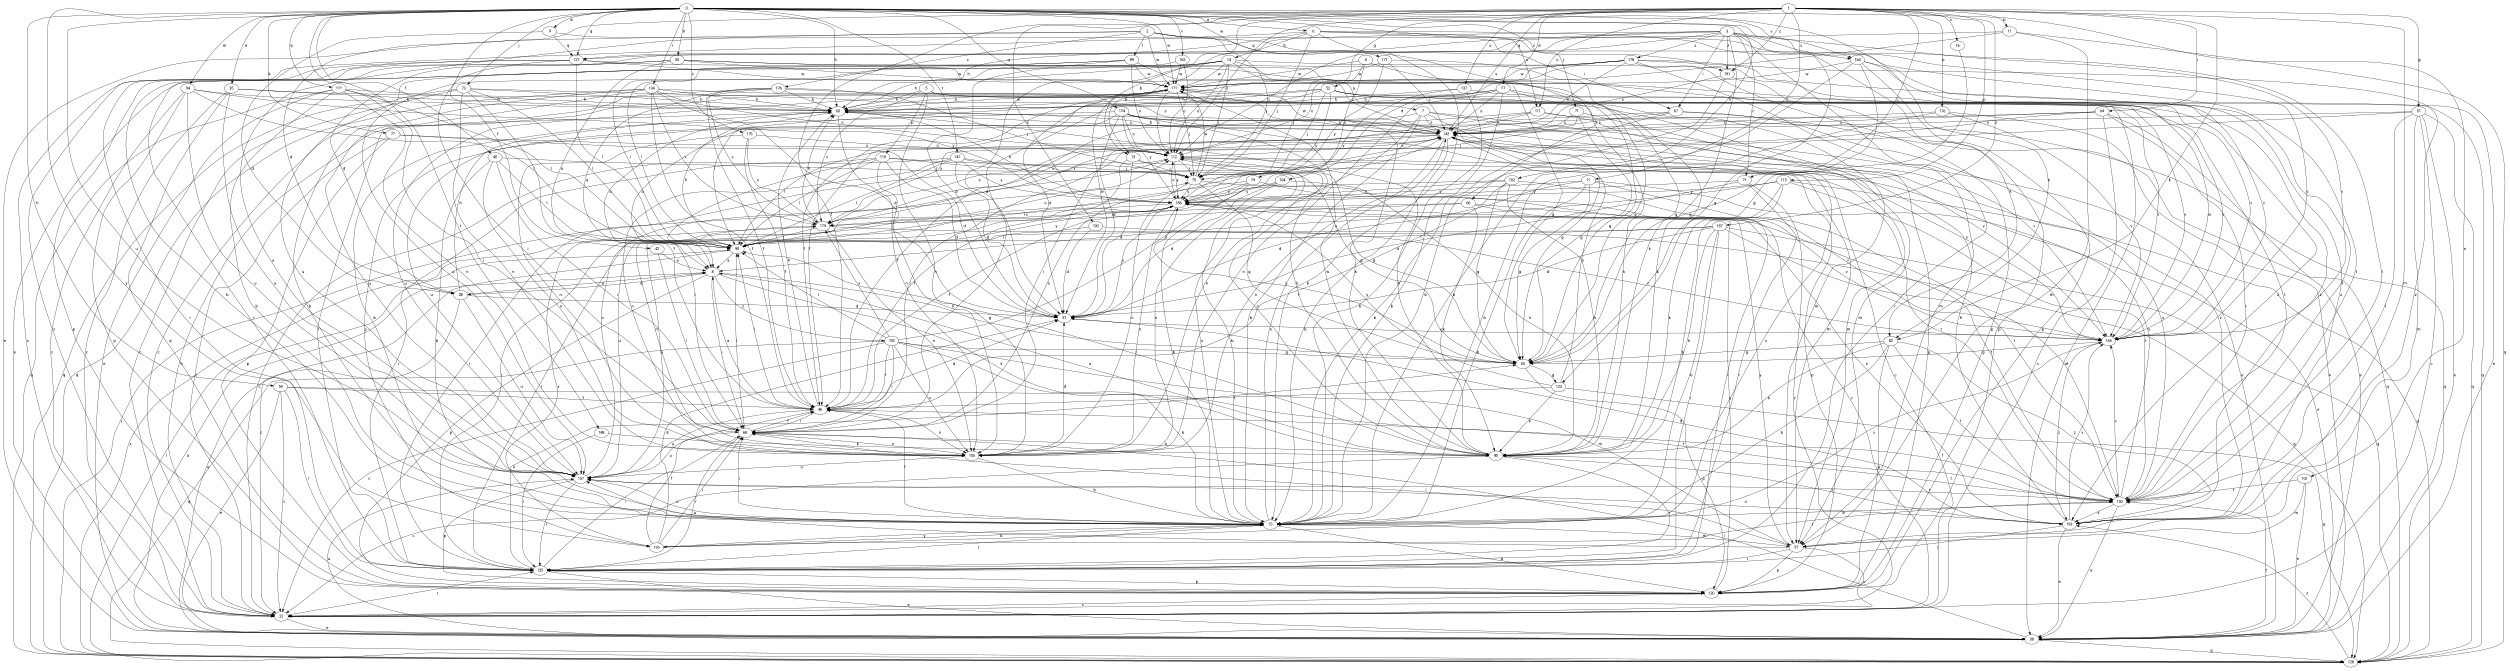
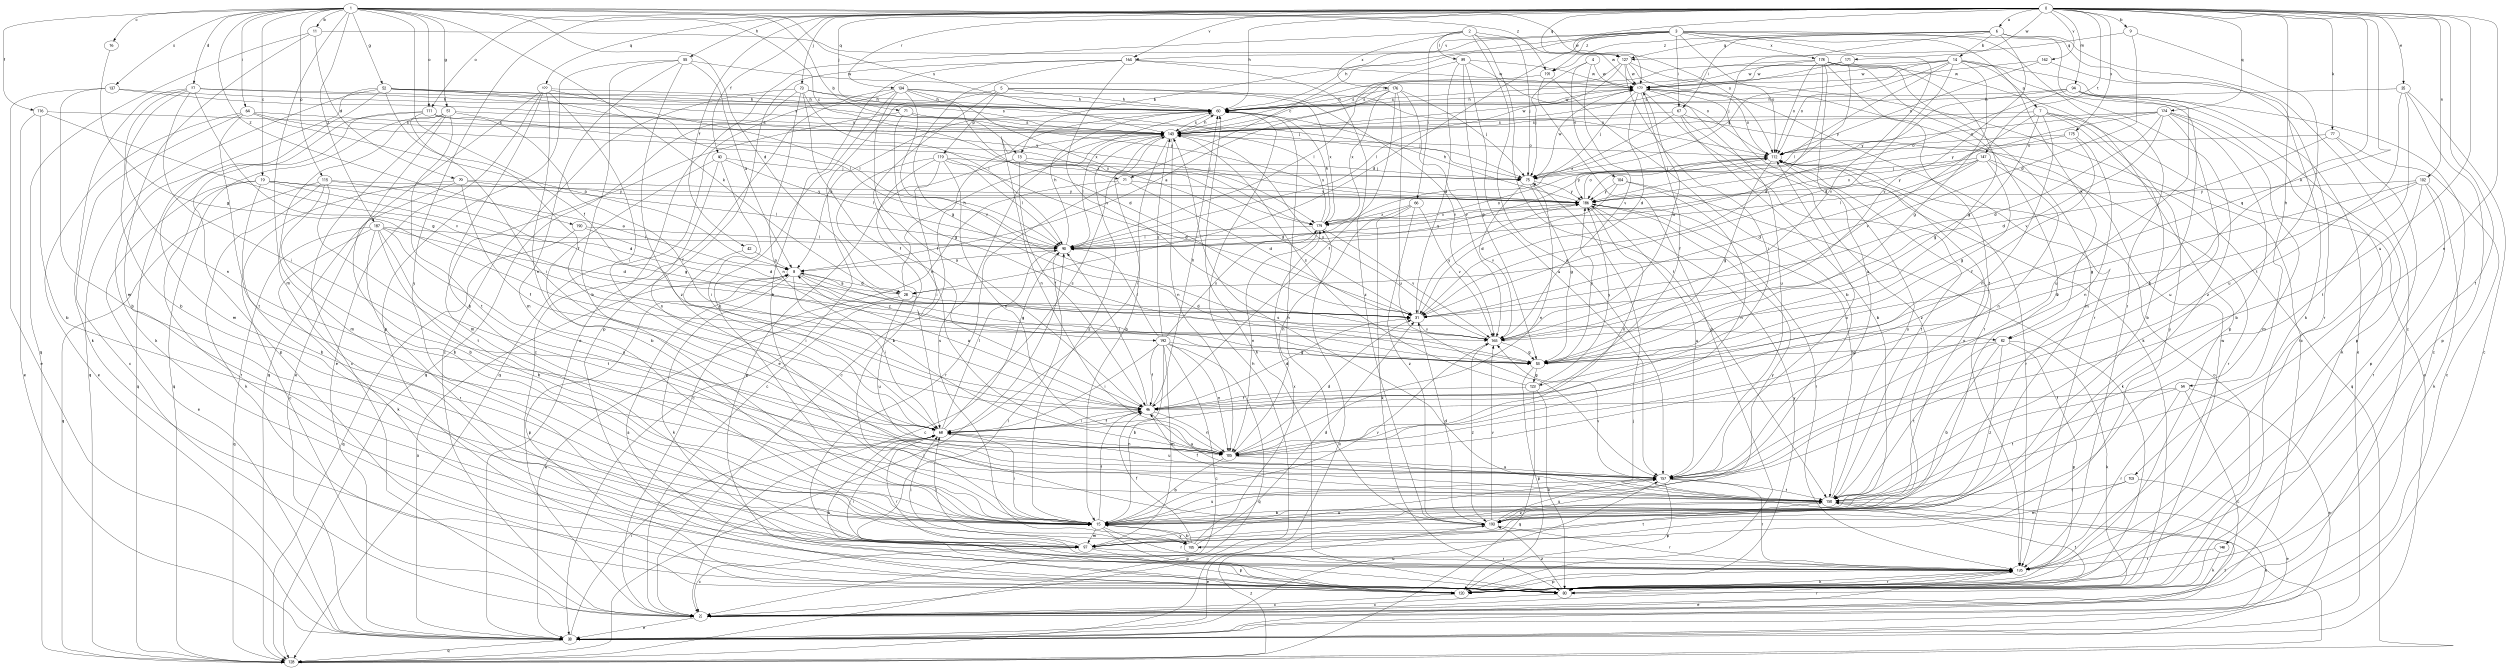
  strict digraph {
    fontname=Roboto
    node [fontname=Roboto]
    edge [fontname=Roboto]
    0
    6
    9
    35
    40
    42
    54
    55
    60
    71
    73
    77
    82
    94
    102
    103
    111
    122
    123
    124
    127
    134
    147
    148
    157
    162
    164
    171
    172
    175
    185
    191
    75
    67
    165
    14
    15
    23
    28
    150
    120
    105
    68
    90
    8
    46
    38
    135
    97
    193
    143
    53
    128
    112
    31
    n56 [label=80]
    186
    179
    1
    11
    13
    16
    19
    21
    27
    51
    52
    64
    115
    116
    137
    187
    190
    29
    2
    66
    89
    176
    3
    178
    4
    104
    5
    119
    7
    192
    0 -> 6 [label=a]
    0 -> 9 [label=b]
    0 -> 35 [label=e]
    0 -> 40 [label=f]
    0 -> 42 [label=f]
    0 -> 54 [label=h]
    0 -> 55 [label=h]
    0 -> 60 [label=h]
    0 -> 71 [label=j]
    0 -> 73 [label=j]
    0 -> 77 [label=k]
    0 -> 82 [label=k]
    0 -> 94 [label=m]
    0 -> 102 [label=n]
    0 -> 103 [label=n]
    0 -> 111 [label=o]
    0 -> 122 [label=q]
    0 -> 123 [label=q]
    0 -> 124 [label=q]
    0 -> 127 [label=q]
    0 -> 134 [label=r]
    0 -> 147 [label=t]
    0 -> 148 [label=t]
    0 -> 157 [label=u]
    0 -> 162 [label=v]
    0 -> 164 [label=v]
    0 -> 171 [label=w]
    0 -> 172 [label=w]
    0 -> 175 [label=x]
    0 -> 185 [label=y]
    6 -> 127 [label=q]
    6 -> 191 [label=z]
    6 -> 75 [label=j]
    6 -> 67 [label=i]
    6 -> 165 [label=v]
    6 -> 14 [label=b]
    6 -> 15 [label=b]
    6 -> 23 [label=c]
    9 -> 127 [label=q]
    9 -> 28 [label=d]
    9 -> 150 [label=t]
    35 -> 60 [label=h]
    35 -> 157 [label=u]
    35 -> 23 [label=c]
    35 -> 150 [label=t]
    35 -> 120 [label=p]
    40 -> 75 [label=j]
    40 -> 15 [label=b]
    40 -> 105 [label=n]
    40 -> 68 [label=i]
    40 -> 90 [label=l]
    42 -> 68 [label=i]
    42 -> 8 [label=a]
    54 -> 23 [label=c]
    54 -> 150 [label=t]
    54 -> 46 [label=f]
    54 -> 38 [label=e]
    54 -> 135 [label=r]
    55 -> 172 [label=w]
    55 -> 15 [label=b]
    55 -> 120 [label=p]
    55 -> 8 [label=a]
    55 -> 97 [label=m]
    55 -> 193 [label=z]
    60 -> 172 [label=w]
    60 -> 105 [label=n]
    60 -> 8 [label=a]
    60 -> 143 [label=s]
    71 -> 75 [label=j]
    71 -> 97 [label=m]
    71 -> 143 [label=s]
    71 -> 53 [label=g]
    73 -> 60 [label=h]
    73 -> 23 [label=c]
    73 -> 105 [label=n]
    73 -> 90 [label=l]
    73 -> 46 [label=f]
    73 -> 143 [label=s]
    73 -> 128 [label=q]
    77 -> 23 [label=c]
    77 -> 120 [label=p]
    77 -> 112 [label=o]
    77 -> 31 [label=d]
    82 -> 15 [label=b]
    82 -> 150 [label=t]
    82 -> 120 [label=p]
    82 -> 193 [label=z]
    82 -> 53 [label=g]
    82 -> n56 [label=k]
    94 -> 60 [label=h]
    94 -> 157 [label=u]
    94 -> 23 [label=c]
    94 -> 120 [label=p]
    94 -> 90 [label=l]
    94 -> 186 [label=y]
    102 -> 150 [label=t]
    102 -> 46 [label=f]
    102 -> 135 [label=r]
    102 -> 53 [label=g]
    102 -> n56 [label=k]
    102 -> 186 [label=y]
    103 -> 150 [label=t]
    103 -> 38 [label=e]
    103 -> 97 [label=m]
    111 -> 120 [label=p]
    111 -> 68 [label=i]
    111 -> 46 [label=f]
    111 -> 143 [label=s]
    111 -> 128 [label=q]
    122 -> 60 [label=h]
    122 -> 15 [label=b]
    122 -> 105 [label=n]
    122 -> 68 [label=i]
    122 -> 90 [label=l]
    122 -> 38 [label=e]
    122 -> 128 [label=q]
    123 -> 46 [label=f]
    123 -> 143 [label=s]
    123 -> 128 [label=q]
    123 -> n56 [label=k]
    123 -> 186 [label=y]
    124 -> 157 [label=u]
    124 -> 165 [label=v]
    124 -> 15 [label=b]
    124 -> 97 [label=m]
    124 -> 143 [label=s]
    124 -> 112 [label=o]
    124 -> 31 [label=d]
    124 -> n56 [label=k]
    124 -> 186 [label=y]
    127 -> 172 [label=w]
    127 -> 23 [label=c]
    127 -> 68 [label=i]
    127 -> 90 [label=l]
    127 -> 135 [label=r]
    127 -> 143 [label=s]
    134 -> 60 [label=h]
    134 -> 165 [label=v]
    134 -> 15 [label=b]
    134 -> 23 [label=c]
    134 -> 46 [label=f]
    134 -> 128 [label=q]
    134 -> 112 [label=o]
    134 -> 31 [label=d]
    134 -> 179 [label=x]
    147 -> 75 [label=j]
    147 -> 105 [label=n]
    147 -> 90 [label=l]
    147 -> 135 [label=r]
    147 -> 53 [label=g]
    147 -> 31 [label=d]
    147 -> 186 [label=y]
    148 -> 135 [label=r]
    148 -> n56 [label=k]
    157 -> 150 [label=t]
    157 -> 120 [label=p]
    157 -> 135 [label=r]
    157 -> 112 [label=o]
    162 -> 172 [label=w]
    162 -> 135 [label=r]
    162 -> 112 [label=o]
    164 -> 172 [label=w]
    164 -> 165 [label=v]
    164 -> 15 [label=b]
    164 -> 120 [label=p]
    164 -> 193 [label=z]
    164 -> 53 [label=g]
    171 -> 172 [label=w]
    171 -> 143 [label=s]
    171 -> 53 [label=g]
    171 -> 186 [label=y]
    172 -> 60 [label=h]
    172 -> 157 [label=u]
    172 -> 75 [label=j]
    172 -> 46 [label=f]
    172 -> 135 [label=r]
    172 -> 112 [label=o]
    172 -> 31 [label=d]
    172 -> n56 [label=k]
    175 -> 105 [label=n]
    175 -> 46 [label=f]
    175 -> 112 [label=o]
    175 -> 179 [label=x]
    185 -> 15 [label=b]
    185 -> 150 [label=t]
    185 -> 68 [label=i]
    185 -> 46 [label=f]
    185 -> 143 [label=s]
    185 -> 31 [label=d]
    185 -> 179 [label=x]
    191 -> 15 [label=b]
    191 -> 120 [label=p]
    191 -> 143 [label=s]
    75 -> 172 [label=w]
    75 -> 165 [label=v]
    75 -> 105 [label=n]
    75 -> 53 [label=g]
    75 -> 186 [label=y]
    67 -> 15 [label=b]
    67 -> 193 [label=z]
    67 -> 143 [label=s]
    67 -> 128 [label=q]
    67 -> 179 [label=x]
    165 -> 172 [label=w]
    165 -> 193 [label=z]
    165 -> 143 [label=s]
    165 -> 53 [label=g]
    14 -> 60 [label=h]
    14 -> 172 [label=w]
    14 -> 75 [label=j]
    14 -> 90 [label=l]
    14 -> 38 [label=e]
    14 -> 193 [label=z]
    14 -> 53 [label=g]
    14 -> 112 [label=o]
    14 -> 31 [label=d]
    14 -> 7 [label=a]
    15 -> 157 [label=u]
    15 -> 185 [label=y]
    15 -> 165 [label=v]
    15 -> 120 [label=p]
    15 -> 68 [label=i]
    15 -> 46 [label=f]
    15 -> 135 [label=r]
    15 -> 97 [label=m]
    15 -> 143 [label=s]
    15 -> 112 [label=o]
    23 -> 60 [label=h]
    23 -> 38 [label=e]
    23 -> 135 [label=r]
    28 -> 60 [label=h]
    28 -> 157 [label=u]
    28 -> 8 [label=a]
    28 -> 38 [label=e]
    28 -> 31 [label=d]
    150 -> 165 [label=v]
    150 -> 15 [label=b]
    150 -> 46 [label=f]
    150 -> 38 [label=e]
    150 -> 193 [label=z]
    150 -> 143 [label=s]
    150 -> 112 [label=o]
    120 -> 23 [label=c]
    120 -> 186 [label=y]
    105 -> 157 [label=u]
    105 -> 15 [label=b]
    105 -> 31 [label=d]
    68 -> 157 [label=u]
    68 -> 105 [label=n]
    68 -> 90 [label=l]
    68 -> 46 [label=f]
    68 -> 135 [label=r]
    68 -> 143 [label=s]
    68 -> n56 [label=k]
    90 -> 60 [label=h]
    90 -> 23 [label=c]
    90 -> 8 [label=a]
    90 -> 112 [label=o]
    90 -> 186 [label=y]
    8 -> 28 [label=d]
    8 -> 120 [label=p]
    8 -> 68 [label=i]
    8 -> 53 [label=g]
    8 -> n56 [label=k]
    8 -> 192 [label=z]
    46 -> 60 [label=h]
    46 -> 157 [label=u]
    46 -> 105 [label=n]
    46 -> 68 [label=i]
    46 -> 90 [label=l]
    46 -> 8 [label=a]
    46 -> 31 [label=d]
    38 -> 157 [label=u]
    38 -> 150 [label=t]
    38 -> 68 [label=i]
    38 -> 8 [label=a]
    38 -> 128 [label=q]
    135 -> 120 [label=p]
    135 -> 68 [label=i]
    135 -> 38 [label=e]
-   135 -> 53 [label=k]
+   135 -> n56 [label=k]
    97 -> 157 [label=u]
    97 -> 23 [label=c]
    97 -> 120 [label=p]
    97 -> 68 [label=i]
    97 -> 135 [label=r]
    97 -> 186 [label=y]
    193 -> 60 [label=h]
    193 -> 157 [label=u]
    193 -> 165 [label=v]
    193 -> 38 [label=e]
    193 -> 135 [label=r]
    193 -> 31 [label=d]
    143 -> 60 [label=h]
    143 -> 172 [label=w]
    143 -> 15 [label=b]
    143 -> 23 [label=c]
    143 -> 105 [label=n]
    143 -> 68 [label=i]
    143 -> 90 [label=l]
    143 -> 112 [label=o]
    53 -> 123 [label=g]
    53 -> 120 [label=p]
    53 -> 186 [label=y]
    128 -> 75 [label=j]
    128 -> 90 [label=l]
    128 -> 193 [label=z]
    128 -> 179 [label=x]
    112 -> 75 [label=j]
    112 -> 150 [label=t]
    112 -> 135 [label=r]
    112 -> 53 [label=g]
    112 -> 186 [label=y]
    31 -> 165 [label=v]
    31 -> 186 [label=y]
    n56 -> 60 [label=h]
    n56 -> 172 [label=w]
    n56 -> 23 [label=c]
    n56 -> 150 [label=t]
    n56 -> 90 [label=l]
    n56 -> 8 [label=a]
    n56 -> 135 [label=r]
    n56 -> 193 [label=z]
    n56 -> 112 [label=o]
    186 -> 60 [label=h]
    186 -> 157 [label=u]
    186 -> 150 [label=t]
    186 -> 105 [label=n]
    186 -> 135 [label=r]
    186 -> 112 [label=o]
    186 -> 179 [label=x]
    179 -> 60 [label=h]
    179 -> 165 [label=v]
    179 -> 105 [label=n]
    179 -> 90 [label=l]
    179 -> 143 [label=s]
    1 -> 82 [label=k]
    1 -> 111 [label=o]
    1 -> 191 [label=z]
    1 -> 28 [label=d]
    1 -> 46 [label=f]
    1 -> 97 [label=m]
    1 -> 143 [label=s]
    1 -> 112 [label=o]
    1 -> 11 [label=b]
    1 -> 13 [label=b]
    1 -> 16 [label=c]
    1 -> 19 [label=c]
    1 -> 21 [label=c]
    1 -> 27 [label=d]
    1 -> 51 [label=g]
    1 -> 52 [label=g]
    1 -> 64 [label=i]
    1 -> 115 [label=p]
-   1 -> 116 [label=p]
+   1 -> 116 [label=f]
    1 -> 137 [label=s]
    1 -> 187 [label=z]
    1 -> 190 [label=z]
    11 -> 127 [label=q]
    11 -> 97 [label=m]
    11 -> 128 [label=q]
    11 -> 29 [label=d]
    13 -> 75 [label=j]
    13 -> 120 [label=p]
    13 -> 46 [label=f]
    13 -> 31 [label=d]
    16 -> 53 [label=g]
    19 -> 15 [label=b]
    19 -> 38 [label=e]
    19 -> 135 [label=r]
    19 -> 53 [label=g]
    19 -> 31 [label=d]
    19 -> 186 [label=y]
    21 -> 23 [label=c]
    21 -> 135 [label=r]
    21 -> 31 [label=d]
    21 -> 186 [label=y]
    27 -> 60 [label=h]
    27 -> 15 [label=b]
    27 -> 105 [label=n]
    27 -> 68 [label=i]
    27 -> 143 [label=s]
    27 -> 53 [label=g]
    27 -> n56 [label=k]
    51 -> 23 [label=c]
    51 -> 150 [label=t]
    51 -> 38 [label=e]
    51 -> 97 [label=m]
    51 -> 143 [label=s]
    51 -> 128 [label=q]
    51 -> 179 [label=x]
    52 -> 60 [label=h]
    52 -> 75 [label=j]
    52 -> 90 [label=l]
    52 -> 46 [label=f]
    52 -> 97 [label=m]
    52 -> 128 [label=q]
    52 -> n56 [label=k]
    52 -> 186 [label=y]
    64 -> 23 [label=c]
    64 -> 150 [label=t]
    64 -> 8 [label=a]
    64 -> 38 [label=e]
    64 -> 143 [label=s]
    64 -> 179 [label=x]
    115 -> 15 [label=b]
    115 -> 150 [label=t]
    115 -> 8 [label=a]
    115 -> 128 [label=q]
    115 -> n56 [label=k]
    115 -> 186 [label=y]
    116 -> 165 [label=v]
    116 -> 15 [label=b]
    116 -> 38 [label=e]
    116 -> 143 [label=s]
    137 -> 60 [label=h]
    137 -> 15 [label=b]
    137 -> 38 [label=e]
    137 -> 186 [label=y]
    187 -> 157 [label=u]
    187 -> 15 [label=b]
    187 -> 150 [label=t]
    187 -> 90 [label=l]
    187 -> 135 [label=r]
    187 -> 128 [label=q]
    187 -> 31 [label=d]
    187 -> n56 [label=k]
    190 -> 90 [label=l]
    190 -> 128 [label=q]
    190 -> 31 [label=d]
    29 -> 15 [label=b]
    29 -> 23 [label=c]
    29 -> 90 [label=l]
    29 -> 46 [label=f]
    29 -> 186 [label=y]
    2 -> 157 [label=u]
    2 -> 172 [label=w]
    2 -> 75 [label=j]
    2 -> 150 [label=t]
    2 -> 38 [label=e]
    2 -> 66 [label=i]
    2 -> 89 [label=l]
    2 -> 176 [label=x]
    66 -> 165 [label=v]
    66 -> 105 [label=n]
    66 -> 193 [label=z]
    66 -> n56 [label=k]
    66 -> 179 [label=x]
    89 -> 157 [label=u]
    89 -> 172 [label=w]
    89 -> 90 [label=l]
    89 -> 53 [label=g]
    89 -> 112 [label=o]
    89 -> 31 [label=d]
    176 -> 60 [label=h]
    176 -> 157 [label=u]
    176 -> 75 [label=j]
    176 -> 165 [label=v]
    176 -> 8 [label=a]
    176 -> 46 [label=f]
    176 -> 179 [label=x]
    3 -> 60 [label=h]
    3 -> 82 [label=k]
    3 -> 164 [label=v]
    3 -> 191 [label=z]
    3 -> 67 [label=i]
    3 -> 165 [label=v]
    3 -> 28 [label=d]
    3 -> 135 [label=r]
    3 -> 112 [label=o]
    3 -> n56 [label=k]
    3 -> 13 [label=b]
    3 -> 21 [label=c]
    3 -> 178 [label=x]
    178 -> 157 [label=u]
    178 -> 172 [label=w]
    178 -> 150 [label=t]
    178 -> 120 [label=p]
    178 -> 97 [label=m]
    178 -> 193 [label=z]
    178 -> 143 [label=s]
    178 -> 112 [label=o]
-   178 -> 31 [label=w]
+   178 -> 31 [label=d]
    4 -> 172 [label=w]
    4 -> 75 [label=j]
    4 -> 165 [label=v]
    4 -> 104 [label=n]
    104 -> 105 [label=n]
    104 -> 31 [label=d]
    104 -> n56 [label=k]
    104 -> 186 [label=y]
    5 -> 60 [label=h]
    5 -> 165 [label=v]
    5 -> 105 [label=n]
    5 -> 38 [label=e]
    5 -> 179 [label=x]
    5 -> 119 [label=p]
    119 -> 75 [label=j]
    119 -> 15 [label=b]
    119 -> 23 [label=c]
    119 -> 105 [label=n]
    119 -> 68 [label=i]
    119 -> 90 [label=l]
    119 -> 31 [label=d]
    7 -> 185 [label=y]
    7 -> 165 [label=v]
    7 -> 15 [label=b]
    7 -> 105 [label=n]
    7 -> 38 [label=e]
    7 -> 143 [label=s]
    7 -> 53 [label=g]
    192 -> 15 [label=b]
    192 -> 23 [label=c]
    192 -> 105 [label=n]
    192 -> 68 [label=i]
    192 -> 90 [label=l]
    192 -> 46 [label=f]
    192 -> 97 [label=m]
    192 -> 143 [label=s]
    192 -> 53 [label=g]
    192 -> 128 [label=q]
    192 -> 179 [label=x]
  }
